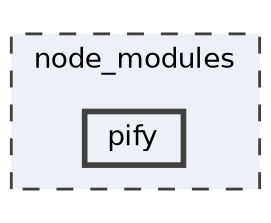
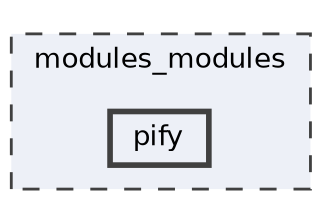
  digraph {
    compound=true
    rankdir=LR
    n1 [color=grey25 fillcolor="#edf0f7" fontname=Helvetica fontsize=10 height=0.2 label=pify shape=box style="filled,bold" width=0.4]
    subgraph cluster_1 {
      bgcolor="#edf0f7"
      fontname=Helvetica
      fontsize=10
-     label=node_modules
+     label=modules_modules
      pencolor=grey25
      style="filled,dashed"
      n1
    }
  }
